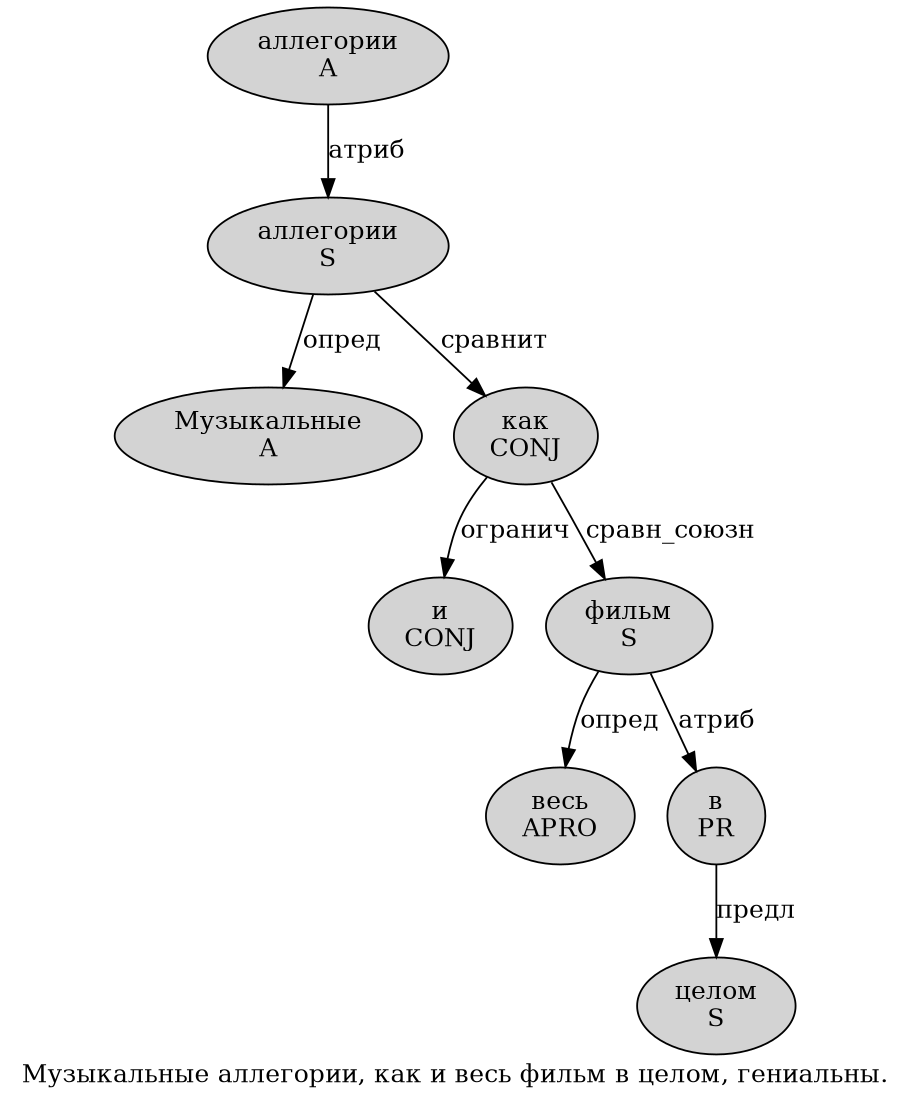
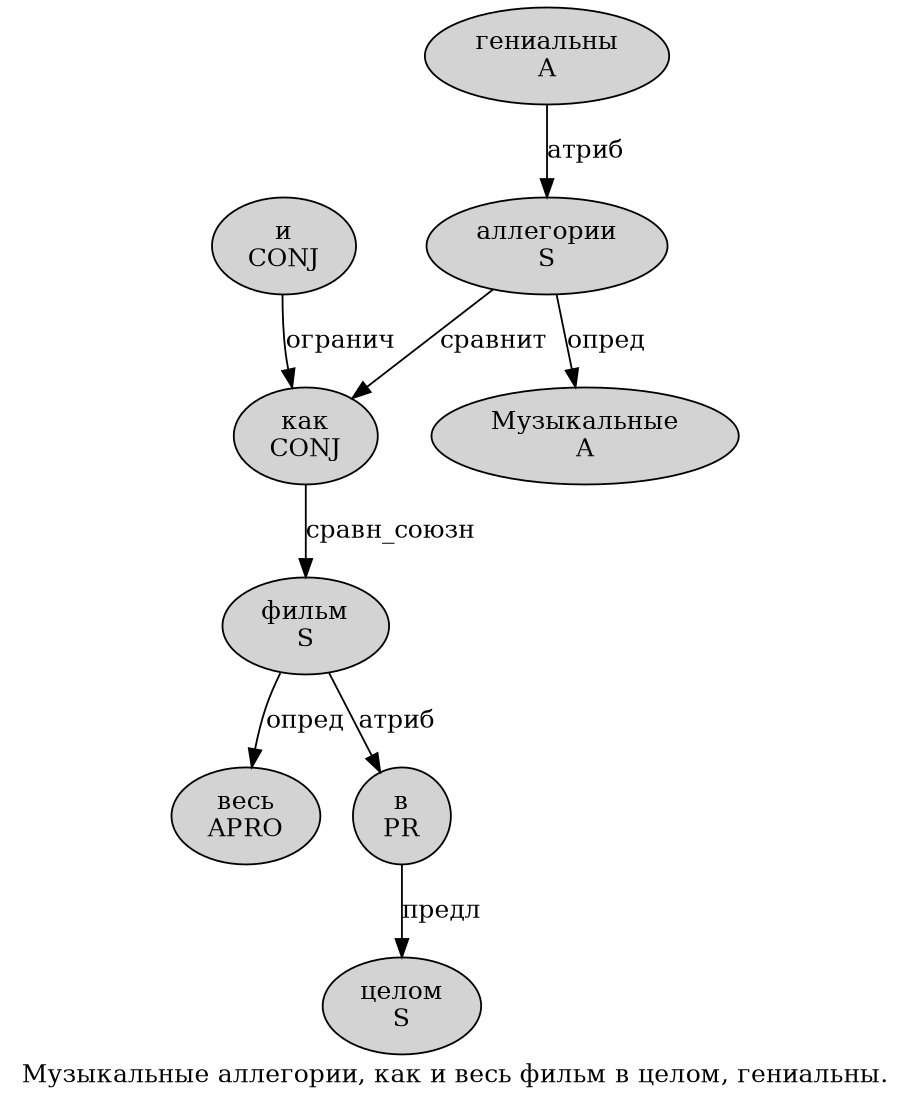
  digraph {
    label="Музыкальные аллегории, как и весь фильм в целом, гениальны."
    node [fillcolor=lightgray penwidth=1 shape=ellipse style=filled]
    n1 [label="Музыкальные\nA"]
    n2 [label="аллегории\nS"]
    n3 [label="как\nCONJ"]
    n4 [label="и\nCONJ"]
    n5 [label="фильм\nS"]
    n6 [label="весь\nAPRO"]
    n7 [label="в\nPR"]
    n8 [label="целом\nS"]
-   n9 [label="аллегории\nA"]
+   n9 [label="гениальны\nA"]
    n2 -> n1 [label="опред"]
    n2 -> n3 [label="сравнит"]
-   n3 -> n4 [label="огранич"]
+   n4 -> n3 [label="огранич"]
    n3 -> n5 [label="сравн_союзн"]
    n5 -> n6 [label="опред"]
    n5 -> n7 [label="атриб"]
    n7 -> n8 [label="предл"]
    n9 -> n2 [label="атриб"]
  }
